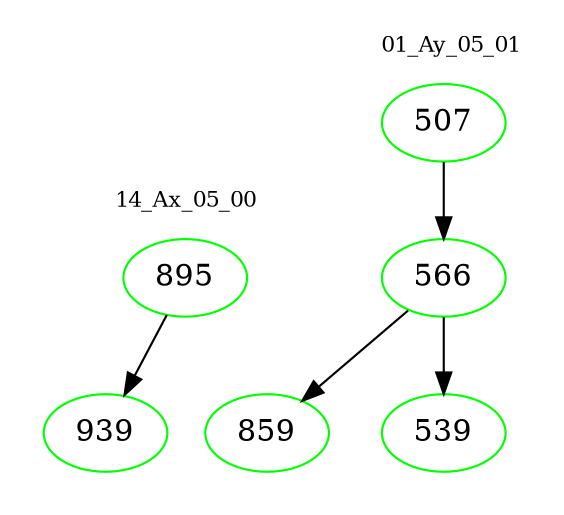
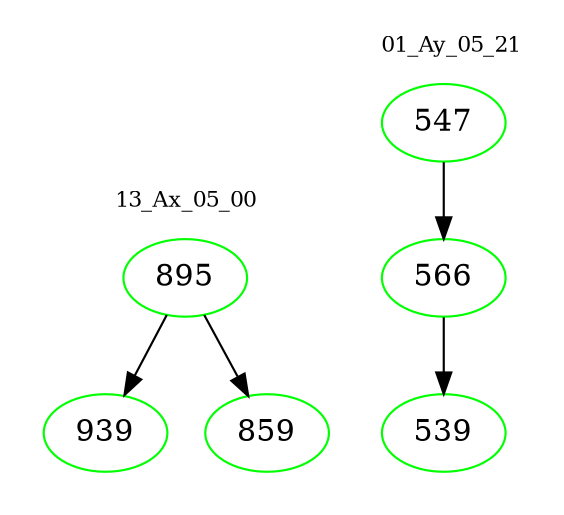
  digraph {
    node [color=green]
    edge [color=black]
    n1 [label=895]
    n2 [label=859]
    n3 [label=939]
-   n4 [label=507]
+   n4 [label=547]
    n5 [label=539]
    n6 [label=566]
    subgraph cluster_1 {
      color=white
      fontsize=10
-     label="14_Ax_05_00"
+     label="13_Ax_05_00"
      n1
      n2
      n3
    }
    subgraph cluster_2 {
      color=white
      fontsize=10
-     label="01_Ay_05_01"
+     label="01_Ay_05_21"
      n4
      n5
      n6
    }
-   n6 -> n2
+   n1 -> n2
    n1 -> n3
    n4 -> n6
    n6 -> n5
  }
